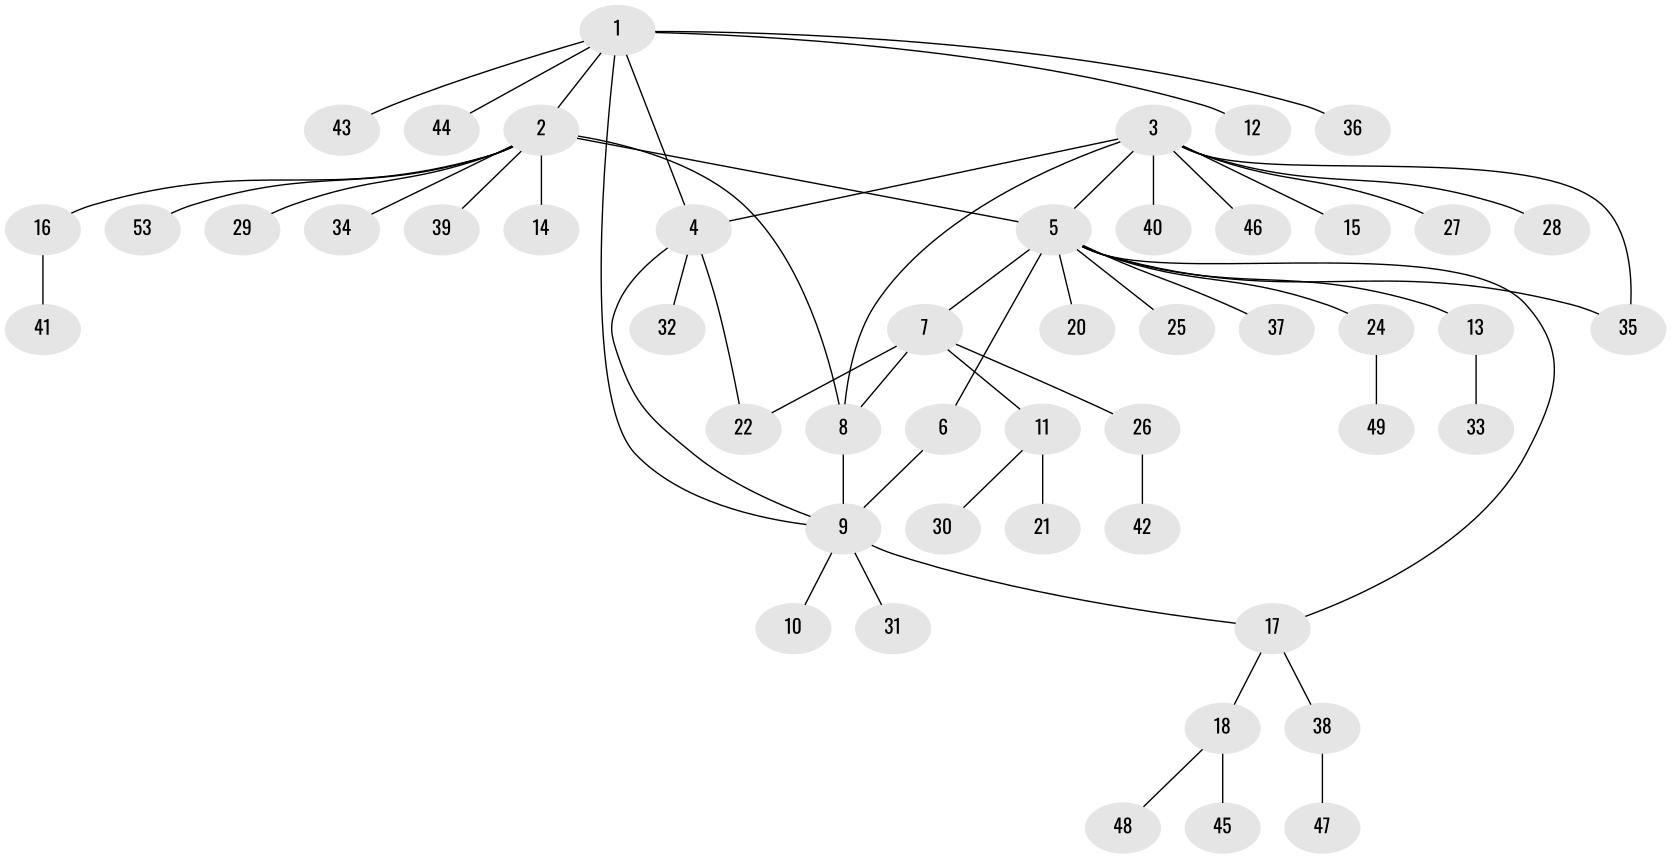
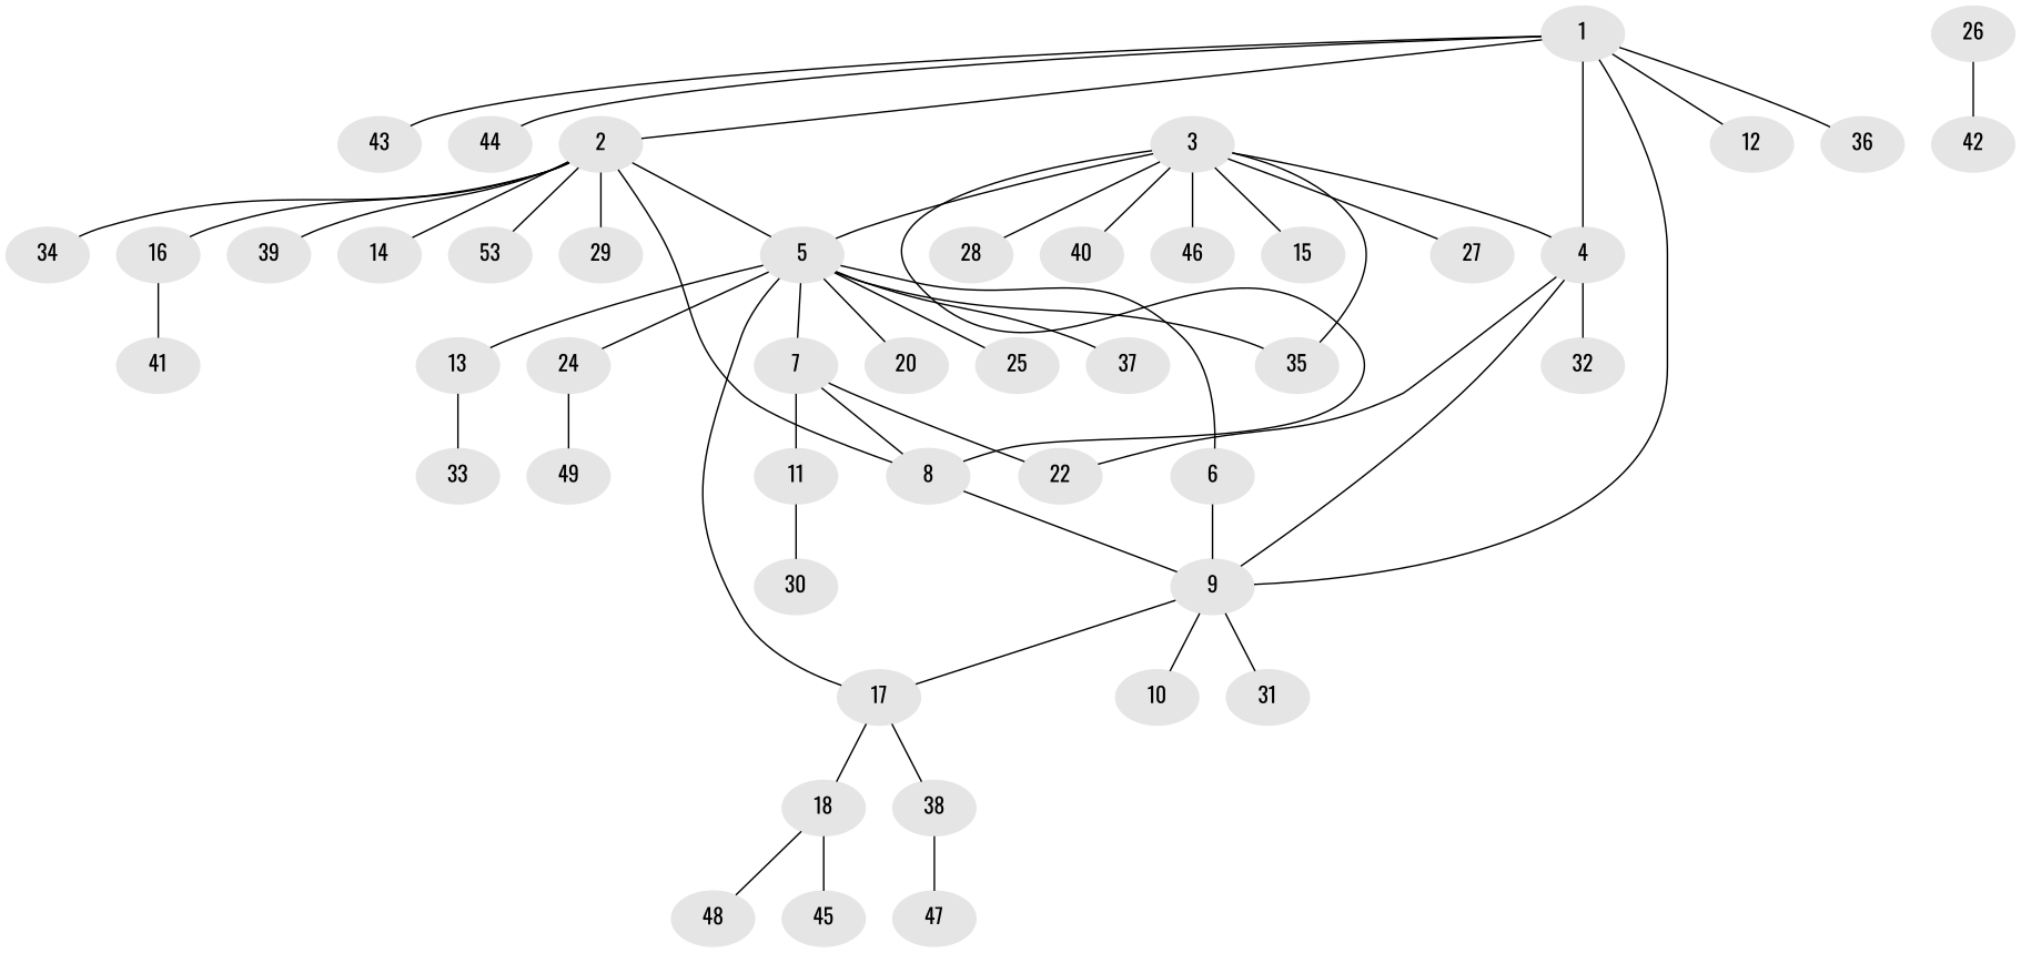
  graph {
    fontname=Oswald
    node [color=gray90 fontname=Oswald style=filled]
    edge [fontname=Oswald]
    1
    2
    4
    9
    12
    36
    43
    44
    5
    8
    14
    16
    n13 [label=53]
    29
    34
    39
    22
    32
    17
    10
    31
    35
    6
    7
    13
    20
    24
    25
    37
    41
    3
    15
    27
    28
    40
    46
    11
    26
    33
    18
    38
    49
-   21
    30
    42
    45
    48
    47
    1 -- 2
    1 -- 4
    1 -- 9
    1 -- 12
    1 -- 36
    1 -- 43
    1 -- 44
    2 -- 5
    2 -- 8
    2 -- 14
    2 -- 16
    2 -- n13
    2 -- 29
    2 -- 34
    2 -- 39
    4 -- 9
    4 -- 22
    4 -- 32
    9 -- 17
    9 -- 10
    9 -- 31
    5 -- 17
    5 -- 35
    5 -- 6
    5 -- 7
    5 -- 13
    5 -- 20
    5 -- 24
    5 -- 25
    5 -- 37
    8 -- 9
    16 -- 41
    17 -- 18
    17 -- 38
    6 -- 9
    7 -- 8
    7 -- 22
    7 -- 11
-   7 -- 26
    13 -- 33
    24 -- 49
    3 -- 4
    3 -- 5
    3 -- 8
    3 -- 35
    3 -- 15
    3 -- 27
    3 -- 28
    3 -- 40
    3 -- 46
-   11 -- 21
    11 -- 30
    26 -- 42
    18 -- 45
    18 -- 48
    38 -- 47
  }
